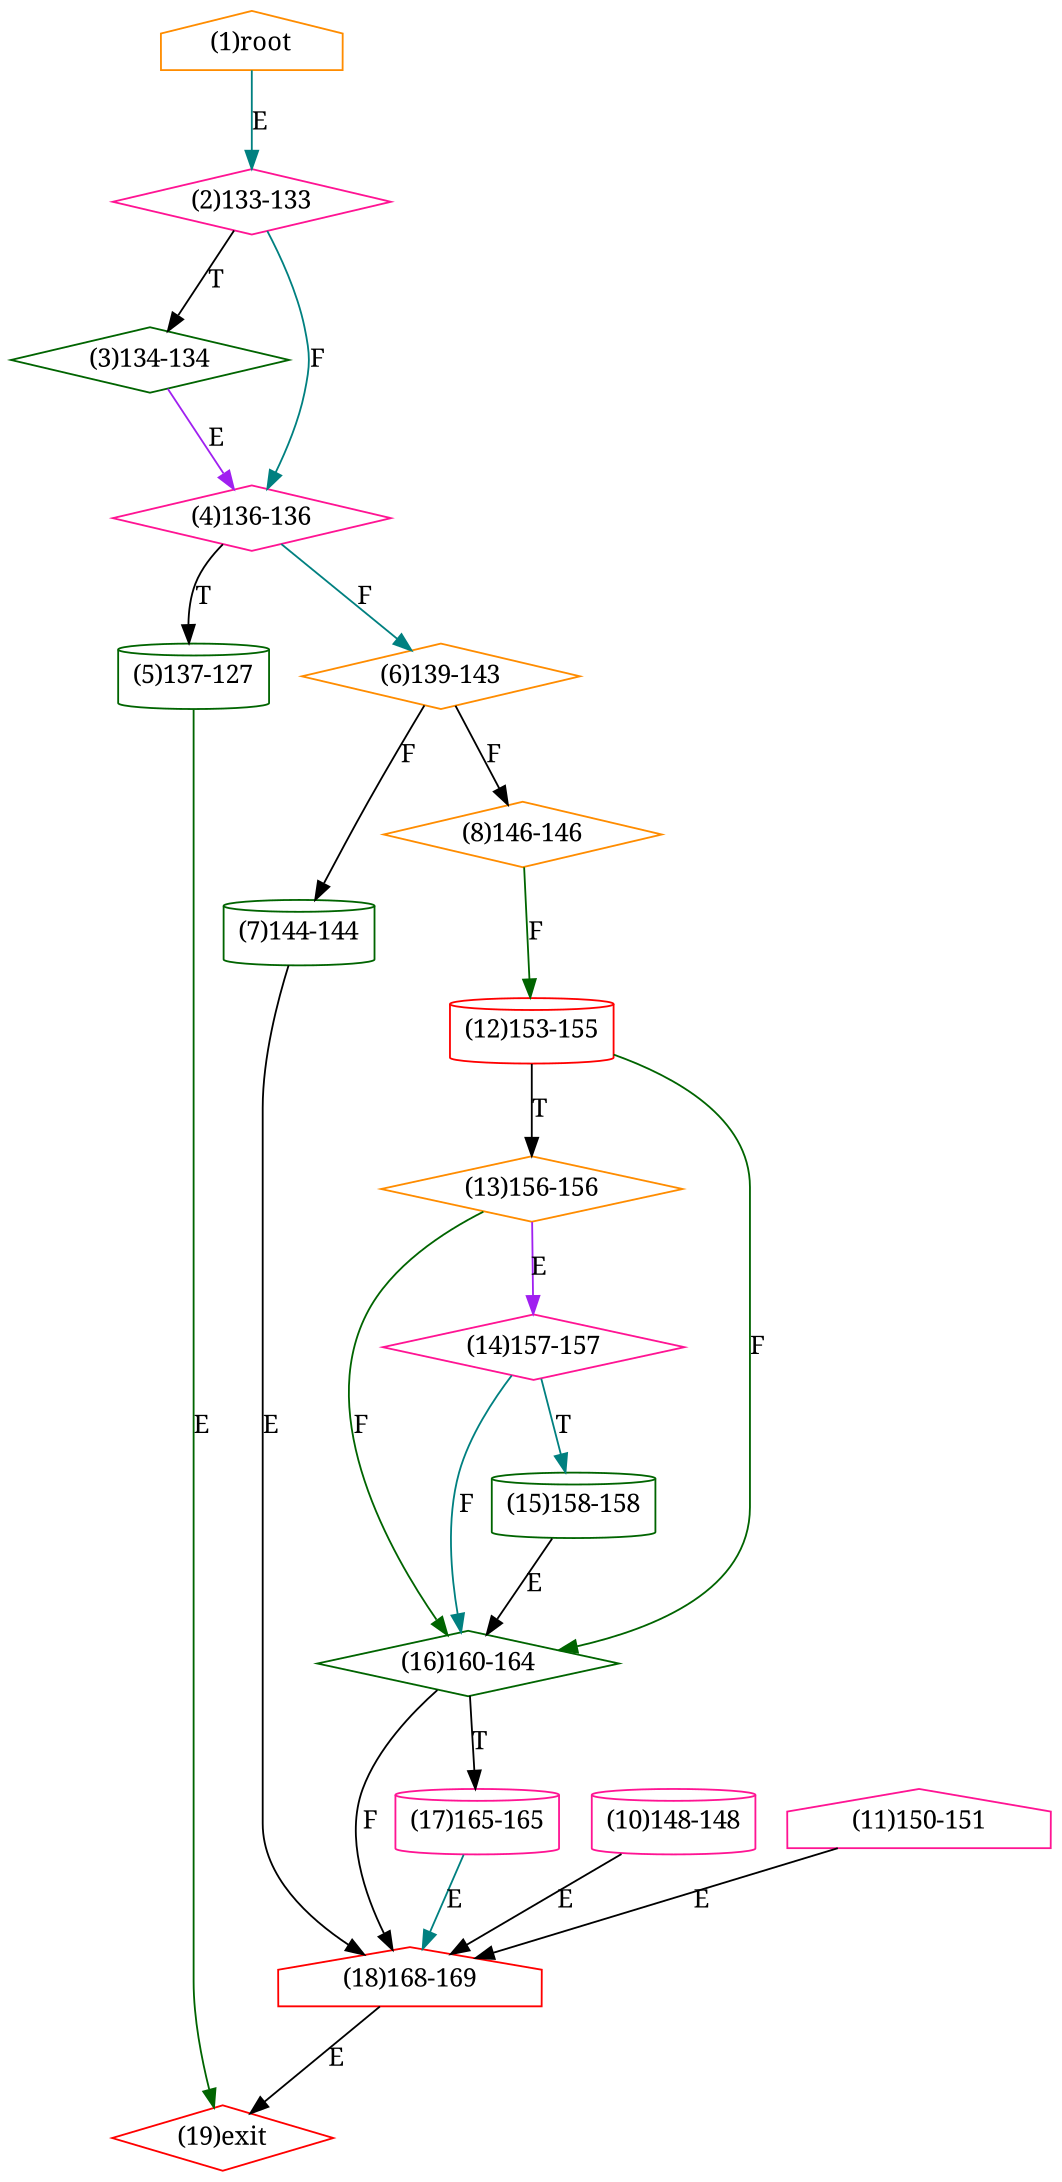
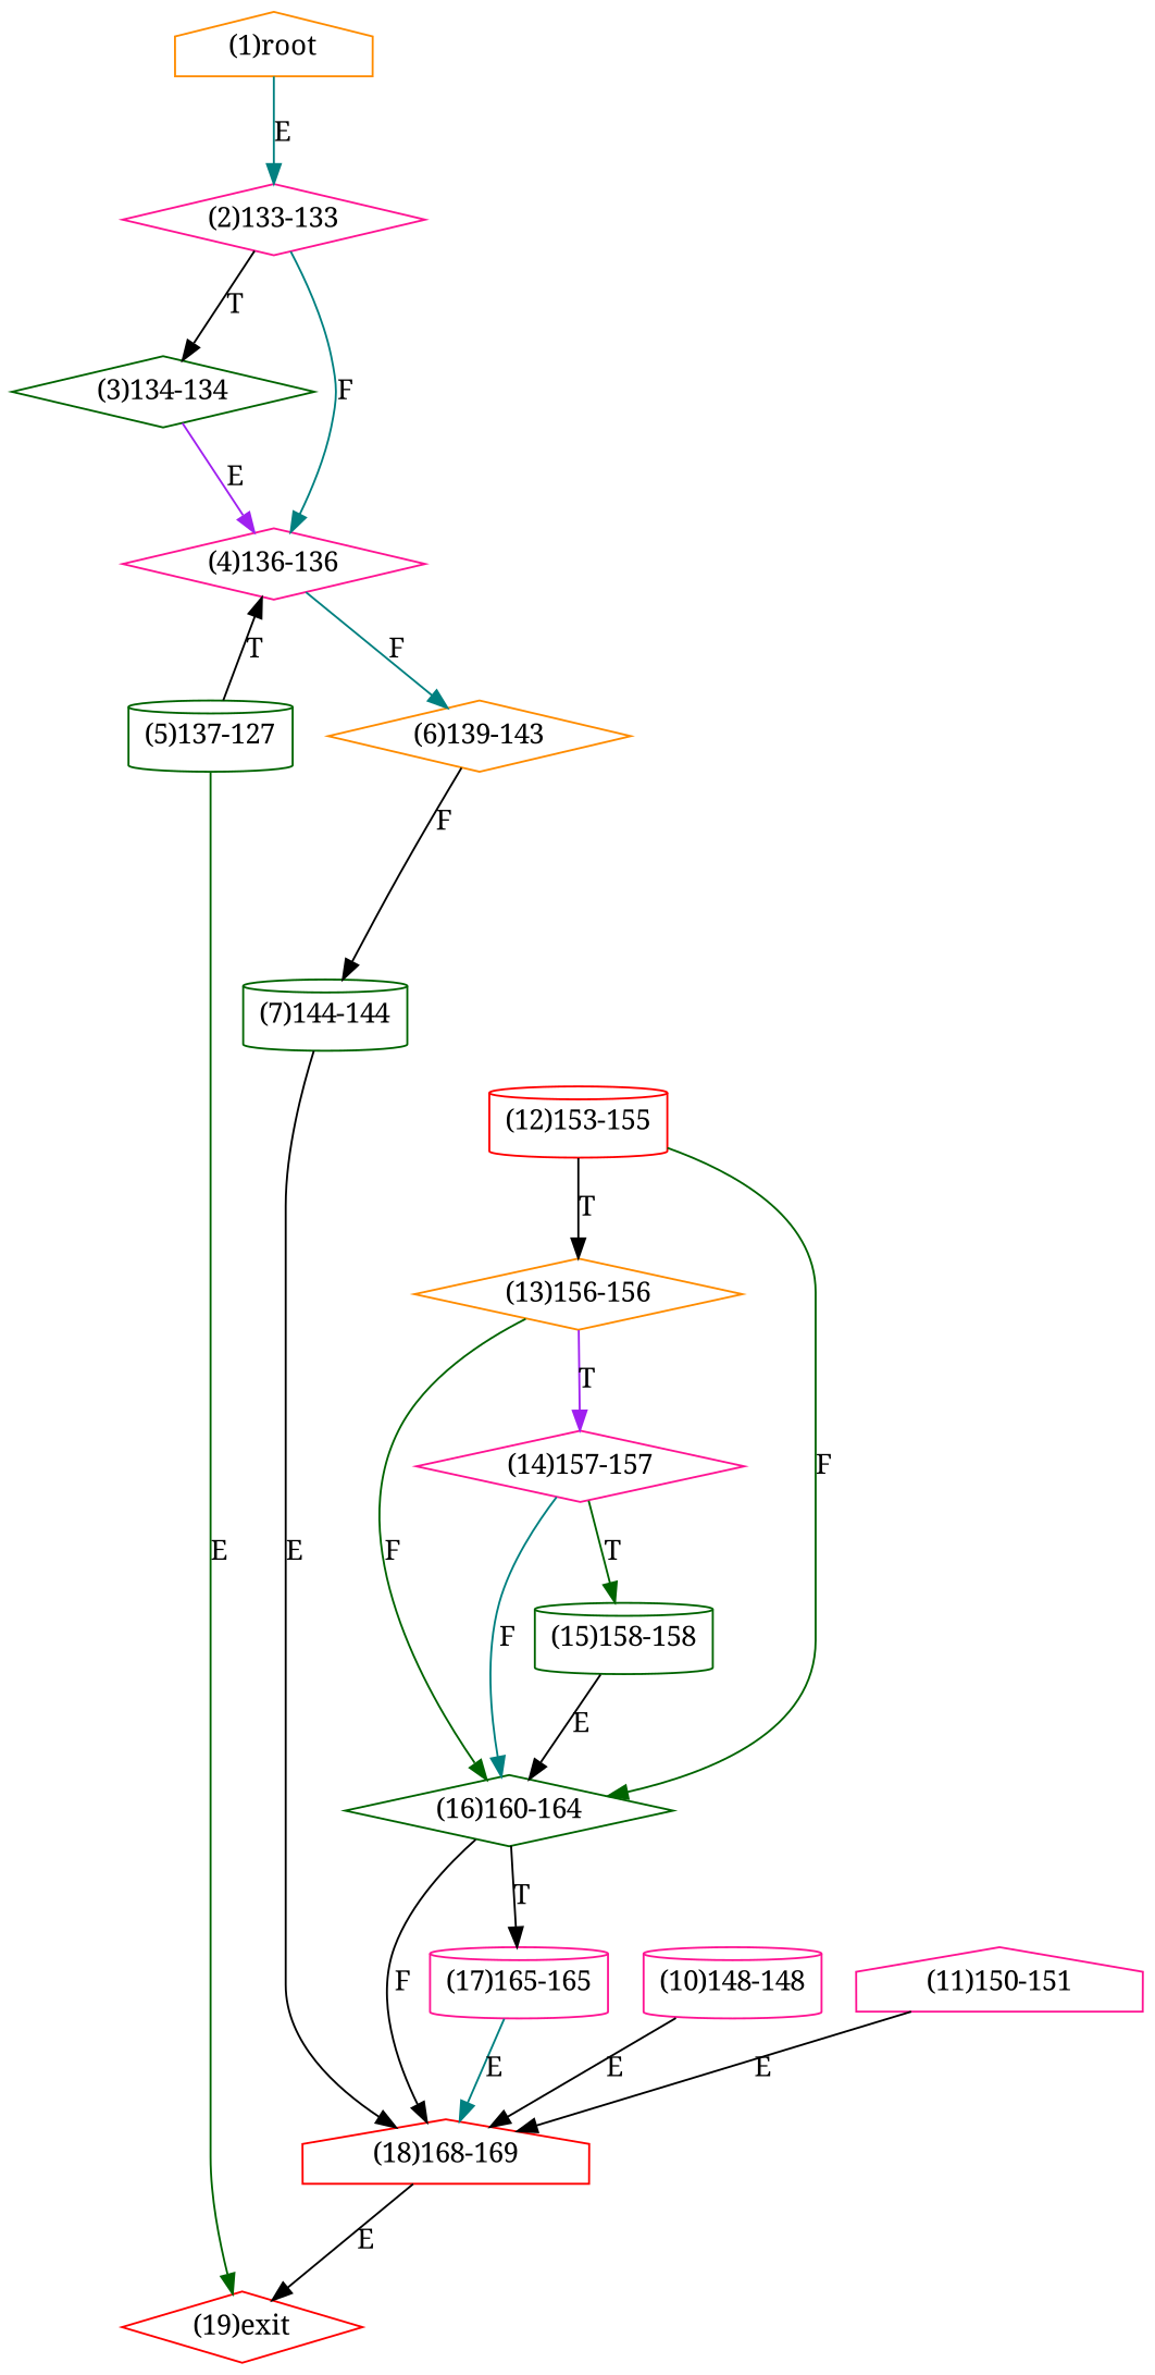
  digraph {
    fontname="Noto Serif"
    node [color=deeppink fontname="Noto Serif" shape=diamond]
    edge [color=black fontname="Noto Serif"]
    n1 [color=darkorange label="(1)root" shape=house]
    n2 [label="(2)133-133"]
    n3 [color=darkgreen label="(3)134-134"]
    n4 [label="(4)136-136"]
    n5 [color=darkgreen label="(5)137-127" shape=cylinder]
    n6 [color=darkorange label="(6)139-143"]
    n7 [color=red label="(19)exit"]
    n8 [color=darkgreen label="(7)144-144" shape=cylinder]
-   n9 [color=darkorange label="(8)146-146"]
    n10 [color=red label="(18)168-169" shape=house]
    n11 [color=red label="(12)153-155" shape=cylinder]
    n12 [color=darkorange label="(13)156-156"]
    n13 [color=darkgreen label="(16)160-164"]
    n14 [label="(10)148-148" shape=cylinder]
    n15 [label="(11)150-151" shape=house]
    n16 [label="(14)157-157"]
    n17 [label="(17)165-165" shape=cylinder]
    n18 [color=darkgreen label="(15)158-158" shape=cylinder]
    n1 -> n2 [color=teal label=E]
    n2 -> n3 [label=T]
    n2 -> n4 [color=teal label=F]
    n3 -> n4 [color=purple label=E]
-   n4 -> n5 [label=T]
+   n5 -> n4 [label=T]
    n4 -> n6 [color=teal label=F]
    n5 -> n7 [color=darkgreen label=E]
    n6 -> n8 [label=F]
-   n6 -> n9 [label=F]
    n8 -> n10 [label=E]
-   n9 -> n11 [color=darkgreen label=F]
    n10 -> n7 [label=E]
    n11 -> n12 [label=T]
    n11 -> n13 [color=darkgreen label=F]
    n12 -> n13 [color=darkgreen label=F]
-   n12 -> n16 [color=purple label=E]
+   n12 -> n16 [color=purple label=T]
    n13 -> n10 [label=F]
    n13 -> n17 [label=T]
    n14 -> n10 [label=E]
    n15 -> n10 [label=E]
    n16 -> n13 [color=teal label=F]
-   n16 -> n18 [color=teal label=T]
+   n16 -> n18 [color=darkgreen label=T]
    n17 -> n10 [color=teal label=E]
    n18 -> n13 [label=E]
  }
